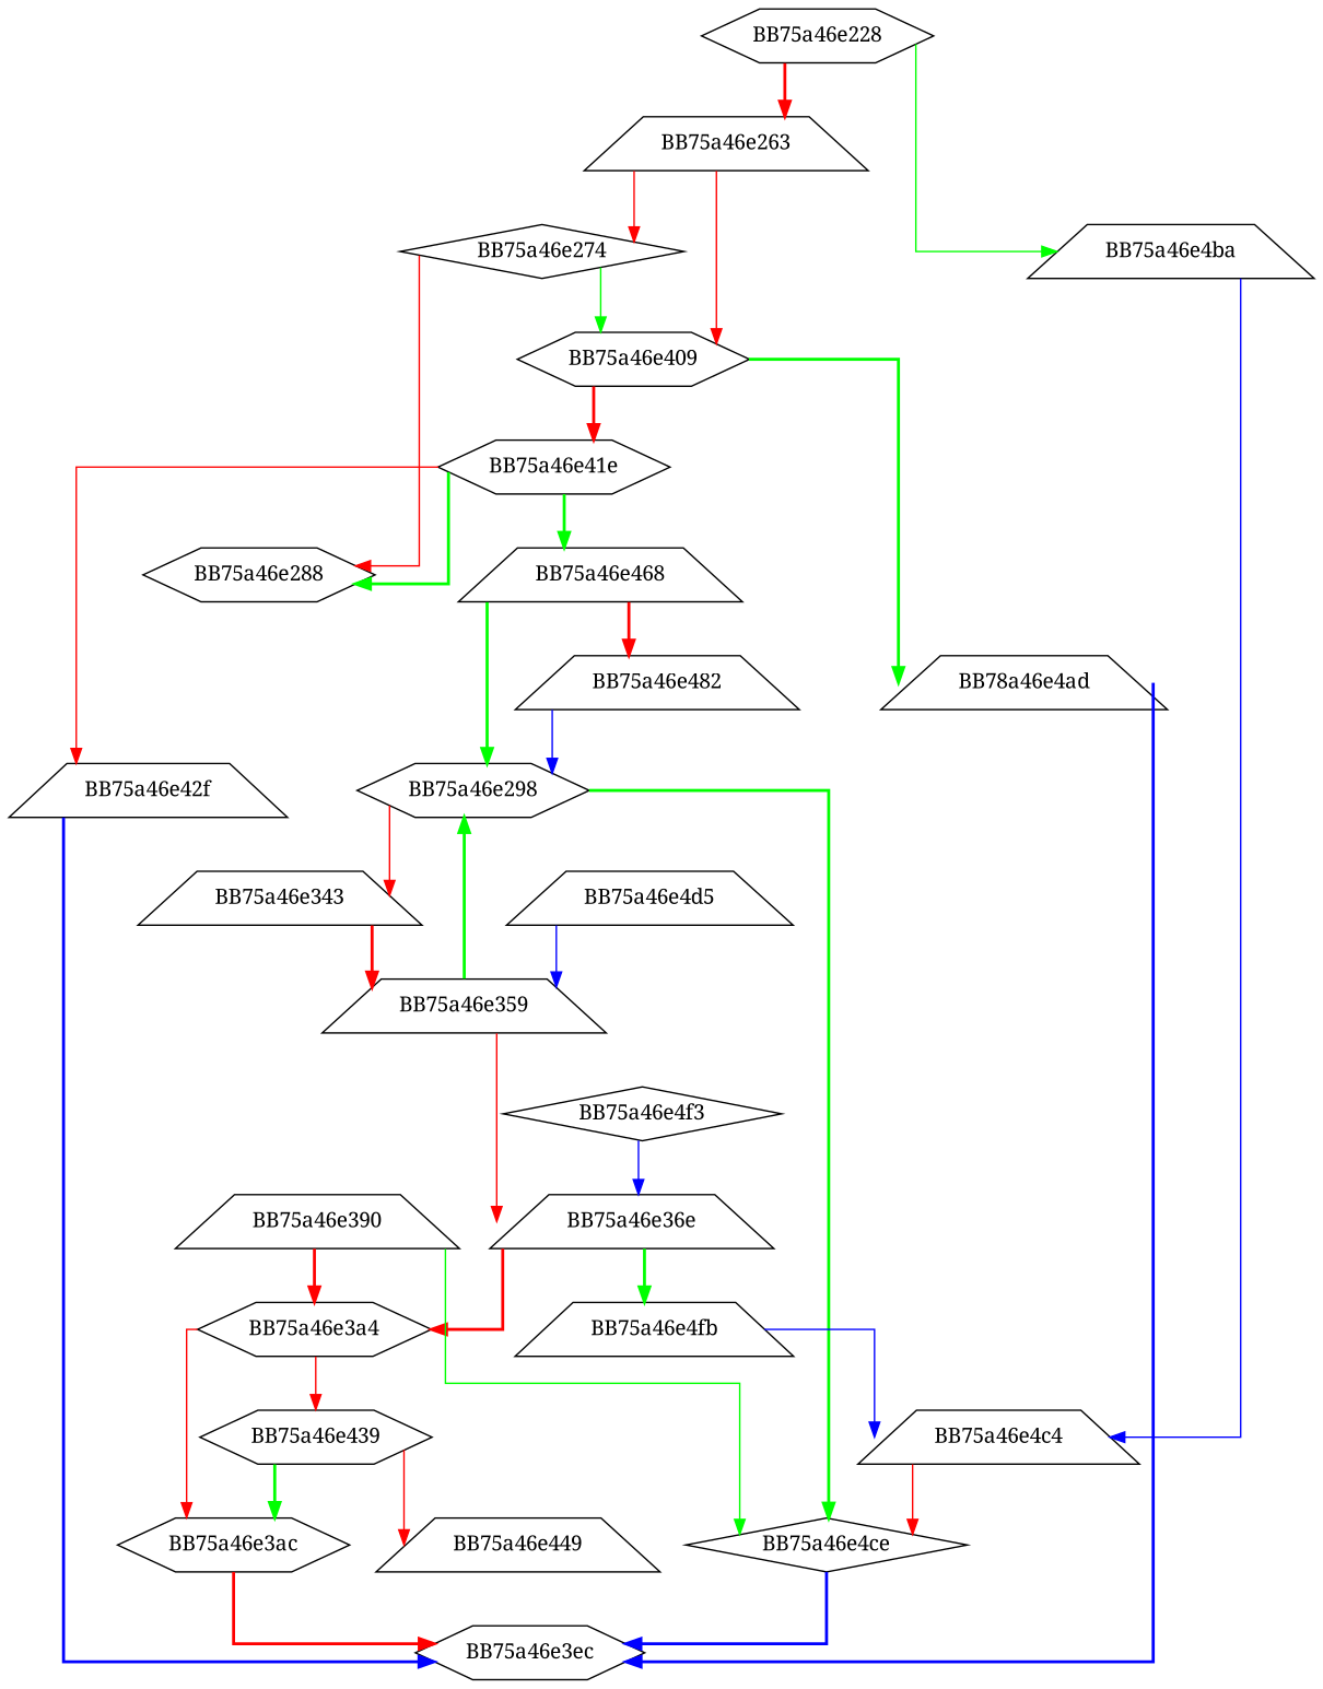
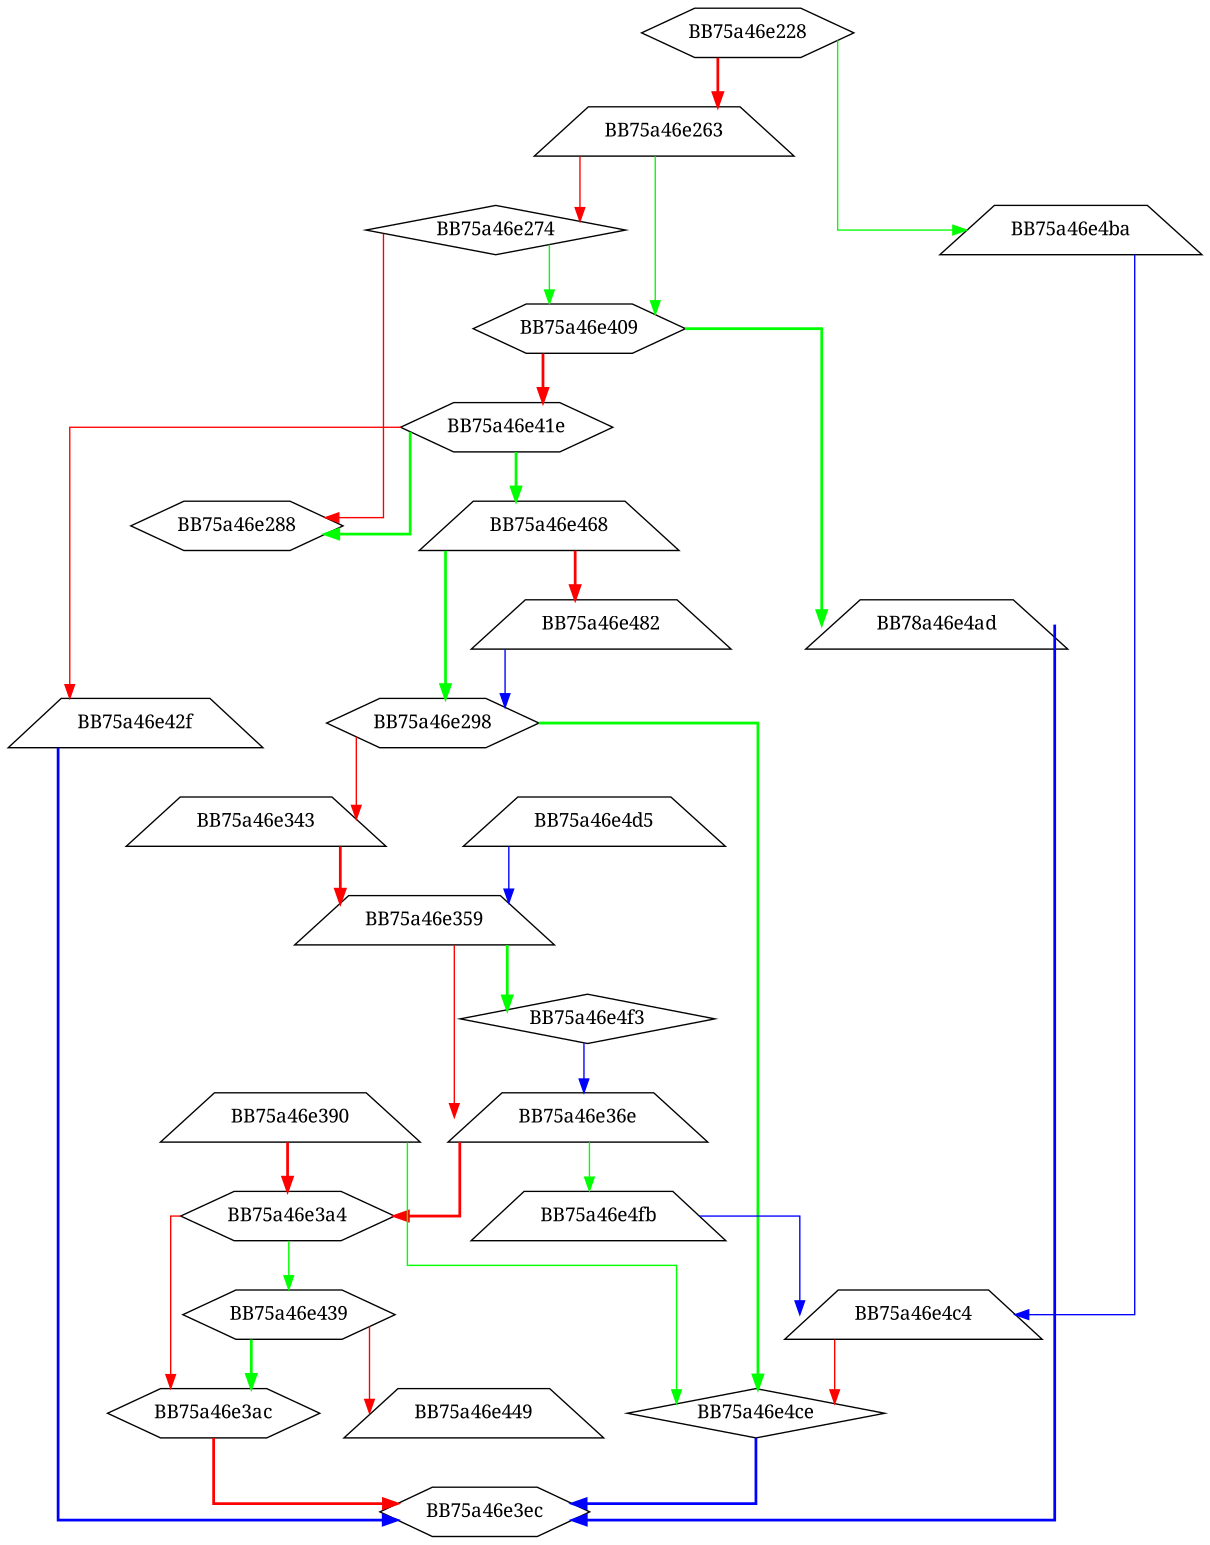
  digraph {
    fontname="Noto Serif"
    splines=ortho
    node [fontname="Noto Serif" shape=trapezium]
    edge [color=red fontname="Noto Serif" style=solid]
    BB75a46e228 [shape=hexagon]
    BB75a46e4ba
    BB75a46e263
    BB75a46e4c4
    BB75a46e409 [shape=hexagon]
    BB75a46e274 [shape=diamond]
    BB75a46e4ce [shape=diamond]
    n8 [label=BB78a46e4ad]
    BB75a46e41e [shape=hexagon]
    BB75a46e288 [shape=hexagon]
    BB75a46e3ec [shape=hexagon]
    BB75a46e468
    BB75a46e42f
    BB75a46e298 [shape=hexagon]
    BB75a46e482
    BB75a46e343
    BB75a46e359
    BB75a46e4d5
    BB75a46e4f3 [shape=diamond]
    BB75a46e36e
    BB75a46e4fb
    BB75a46e3a4 [shape=hexagon]
    BB75a46e390
    BB75a46e439 [shape=hexagon]
    BB75a46e3ac [shape=hexagon]
    BB75a46e449
    BB75a46e228 -> BB75a46e4ba [color=green]
    BB75a46e228 -> BB75a46e263 [style=bold]
    BB75a46e4ba -> BB75a46e4c4 [color=blue]
-   BB75a46e263 -> BB75a46e409
+   BB75a46e263 -> BB75a46e409 [color=green]
    BB75a46e263 -> BB75a46e274
    BB75a46e4c4 -> BB75a46e4ce
    BB75a46e409 -> n8 [color=green style=bold]
    BB75a46e409 -> BB75a46e41e [style=bold]
    BB75a46e274 -> BB75a46e409 [color=green]
    BB75a46e274 -> BB75a46e288
    BB75a46e4ce -> BB75a46e3ec [color=blue style=bold]
    n8 -> BB75a46e3ec [color=blue style=bold]
    BB75a46e41e -> BB75a46e288 [color=green style=bold]
    BB75a46e41e -> BB75a46e468 [color=green style=bold]
    BB75a46e41e -> BB75a46e42f
    BB75a46e468 -> BB75a46e298 [color=green style=bold]
    BB75a46e468 -> BB75a46e482 [style=bold]
    BB75a46e42f -> BB75a46e3ec [color=blue style=bold]
    BB75a46e298 -> BB75a46e4ce [color=green style=bold]
    BB75a46e298 -> BB75a46e343
    BB75a46e482 -> BB75a46e298 [color=blue]
    BB75a46e343 -> BB75a46e359 [style=bold]
-   BB75a46e359 -> BB75a46e298 [color=green style=bold]
+   BB75a46e359 -> BB75a46e4f3 [color=green style=bold]
    BB75a46e359 -> BB75a46e36e
    BB75a46e4d5 -> BB75a46e359 [color=blue]
    BB75a46e4f3 -> BB75a46e36e [color=blue]
-   BB75a46e36e -> BB75a46e4fb [color=green style=bold]
+   BB75a46e36e -> BB75a46e4fb [color=green]
    BB75a46e36e -> BB75a46e3a4 [style=bold]
    BB75a46e4fb -> BB75a46e4c4 [color=blue]
-   BB75a46e3a4 -> BB75a46e439
+   BB75a46e3a4 -> BB75a46e439 [color=green]
    BB75a46e3a4 -> BB75a46e3ac
    BB75a46e390 -> BB75a46e4ce [color=green]
    BB75a46e390 -> BB75a46e3a4 [style=bold]
    BB75a46e439 -> BB75a46e3ac [color=green style=bold]
    BB75a46e439 -> BB75a46e449
    BB75a46e3ac -> BB75a46e3ec [style=bold]
  }
